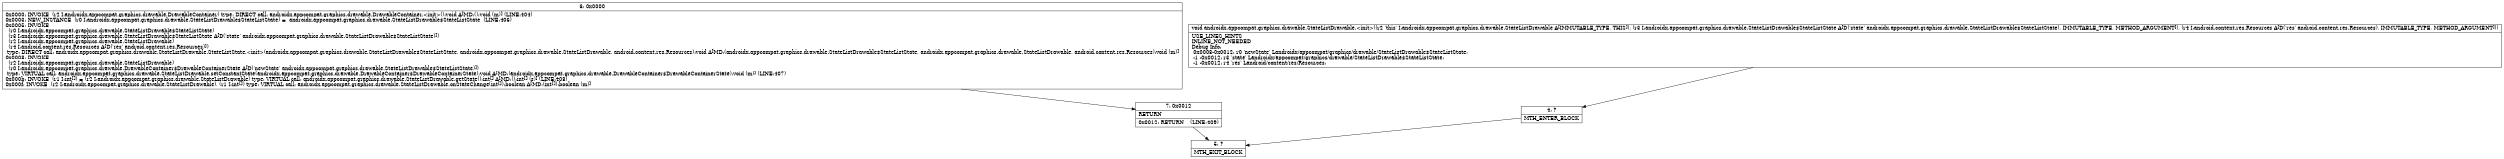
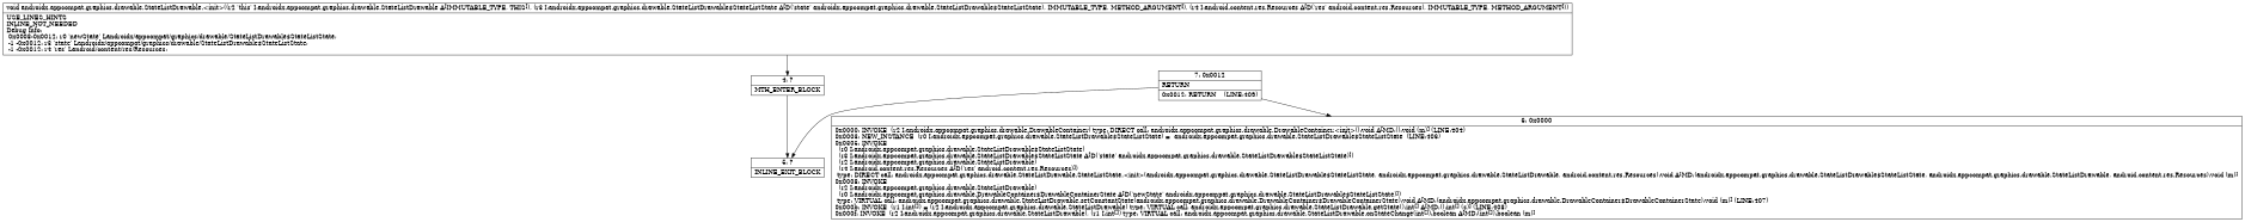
  digraph {
    node [shape=record]
    n1 [label="{4\:\ ?|MTH_ENTER_BLOCK\l}"]
-   n2 [label="{5\:\ ?|MTH_EXIT_BLOCK\l}"]
-   n3 [label="{6\:\ 0x0000|0x0000: INVOKE  (r2 I:androidx.appcompat.graphics.drawable.DrawableContainer) type: DIRECT call: androidx.appcompat.graphics.drawable.DrawableContainer.\<init\>():void A[MD:():void (m)] (LINE:404)\l0x0003: NEW_INSTANCE  (r0 I:androidx.appcompat.graphics.drawable.StateListDrawable$StateListState) =  androidx.appcompat.graphics.drawable.StateListDrawable$StateListState  (LINE:406)\l0x0005: INVOKE  \l  (r0 I:androidx.appcompat.graphics.drawable.StateListDrawable$StateListState)\l  (r3 I:androidx.appcompat.graphics.drawable.StateListDrawable$StateListState A[D('state' androidx.appcompat.graphics.drawable.StateListDrawable$StateListState)])\l  (r2 I:androidx.appcompat.graphics.drawable.StateListDrawable)\l  (r4 I:android.content.res.Resources A[D('res' android.content.res.Resources)])\l type: DIRECT call: androidx.appcompat.graphics.drawable.StateListDrawable.StateListState.\<init\>(androidx.appcompat.graphics.drawable.StateListDrawable$StateListState, androidx.appcompat.graphics.drawable.StateListDrawable, android.content.res.Resources):void A[MD:(androidx.appcompat.graphics.drawable.StateListDrawable$StateListState, androidx.appcompat.graphics.drawable.StateListDrawable, android.content.res.Resources):void (m)]\l0x0008: INVOKE  \l  (r2 I:androidx.appcompat.graphics.drawable.StateListDrawable)\l  (r0 I:androidx.appcompat.graphics.drawable.DrawableContainer$DrawableContainerState A[D('newState' androidx.appcompat.graphics.drawable.StateListDrawable$StateListState)])\l type: VIRTUAL call: androidx.appcompat.graphics.drawable.StateListDrawable.setConstantState(androidx.appcompat.graphics.drawable.DrawableContainer$DrawableContainerState):void A[MD:(androidx.appcompat.graphics.drawable.DrawableContainer$DrawableContainerState):void (m)] (LINE:407)\l0x000b: INVOKE  (r1 I:int[]) = (r2 I:androidx.appcompat.graphics.drawable.StateListDrawable) type: VIRTUAL call: androidx.appcompat.graphics.drawable.StateListDrawable.getState():int[] A[MD:():int[] (s)] (LINE:408)\l0x000f: INVOKE  (r2 I:androidx.appcompat.graphics.drawable.StateListDrawable), (r1 I:int[]) type: VIRTUAL call: androidx.appcompat.graphics.drawable.StateListDrawable.onStateChange(int[]):boolean A[MD:(int[]):boolean (m)]\l}"]
+   n2 [label="{5\:\ ?|INLINE_EXIT_BLOCK\l}"]
+   n3 [label="{6\:\ 0x0000|0x0000: INVOKE  (r2 I:androidx.appcompat.graphics.drawable.DrawableContainer) type: DIRECT call: androidx.appcompat.graphics.drawable.DrawableContainer.\<init\>():void A[MD:():void (m)] (LINE:404)\l0x0003: NEW_INSTANCE  (r0 I:androidx.appcompat.graphics.drawable.StateListDrawable$StateListState) =  androidx.appcompat.graphics.drawable.StateListDrawable$StateListState  (LINE:406)\l0x0305: INVOKE  \l  (r0 I:androidx.appcompat.graphics.drawable.StateListDrawable$StateListState)\l  (r3 I:androidx.appcompat.graphics.drawable.StateListDrawable$StateListState A[D('state' androidx.appcompat.graphics.drawable.StateListDrawable$StateListState)])\l  (r2 I:androidx.appcompat.graphics.drawable.StateListDrawable)\l  (r4 I:android.content.res.Resources A[D('res' android.content.res.Resources)])\l type: DIRECT call: androidx.appcompat.graphics.drawable.StateListDrawable.StateListState.\<init\>(androidx.appcompat.graphics.drawable.StateListDrawable$StateListState, androidx.appcompat.graphics.drawable.StateListDrawable, android.content.res.Resources):void A[MD:(androidx.appcompat.graphics.drawable.StateListDrawable$StateListState, androidx.appcompat.graphics.drawable.StateListDrawable, android.content.res.Resources):void (m)]\l0x0008: INVOKE  \l  (r2 I:androidx.appcompat.graphics.drawable.StateListDrawable)\l  (r0 I:androidx.appcompat.graphics.drawable.DrawableContainer$DrawableContainerState A[D('newState' androidx.appcompat.graphics.drawable.StateListDrawable$StateListState)])\l type: VIRTUAL call: androidx.appcompat.graphics.drawable.StateListDrawable.setConstantState(androidx.appcompat.graphics.drawable.DrawableContainer$DrawableContainerState):void A[MD:(androidx.appcompat.graphics.drawable.DrawableContainer$DrawableContainerState):void (m)] (LINE:407)\l0x000b: INVOKE  (r1 I:int[]) = (r2 I:androidx.appcompat.graphics.drawable.StateListDrawable) type: VIRTUAL call: androidx.appcompat.graphics.drawable.StateListDrawable.getState():int[] A[MD:():int[] (s)] (LINE:408)\l0x000f: INVOKE  (r2 I:androidx.appcompat.graphics.drawable.StateListDrawable), (r1 I:int[]) type: VIRTUAL call: androidx.appcompat.graphics.drawable.StateListDrawable.onStateChange(int[]):boolean A[MD:(int[]):boolean (m)]\l}"]
    n4 [label="{7\:\ 0x0012|RETURN\l|0x0012: RETURN    (LINE:409)\l}"]
    n5 [label="{void androidx.appcompat.graphics.drawable.StateListDrawable.\<init\>((r2 'this' I:androidx.appcompat.graphics.drawable.StateListDrawable A[IMMUTABLE_TYPE, THIS]), (r3 I:androidx.appcompat.graphics.drawable.StateListDrawable$StateListState A[D('state' androidx.appcompat.graphics.drawable.StateListDrawable$StateListState), IMMUTABLE_TYPE, METHOD_ARGUMENT]), (r4 I:android.content.res.Resources A[D('res' android.content.res.Resources), IMMUTABLE_TYPE, METHOD_ARGUMENT]))  | USE_LINES_HINTS\lINLINE_NOT_NEEDED\lDebug Info:\l  0x0008\-0x0012: r0 'newState' Landroidx\/appcompat\/graphics\/drawable\/StateListDrawable$StateListState;\l  \-1 \-0x0012: r3 'state' Landroidx\/appcompat\/graphics\/drawable\/StateListDrawable$StateListState;\l  \-1 \-0x0012: r4 'res' Landroid\/content\/res\/Resources;\l}"]
    n1 -> n2
-   n3 -> n4
+   n4 -> n3
    n4 -> n2
    n5 -> n1
  }
